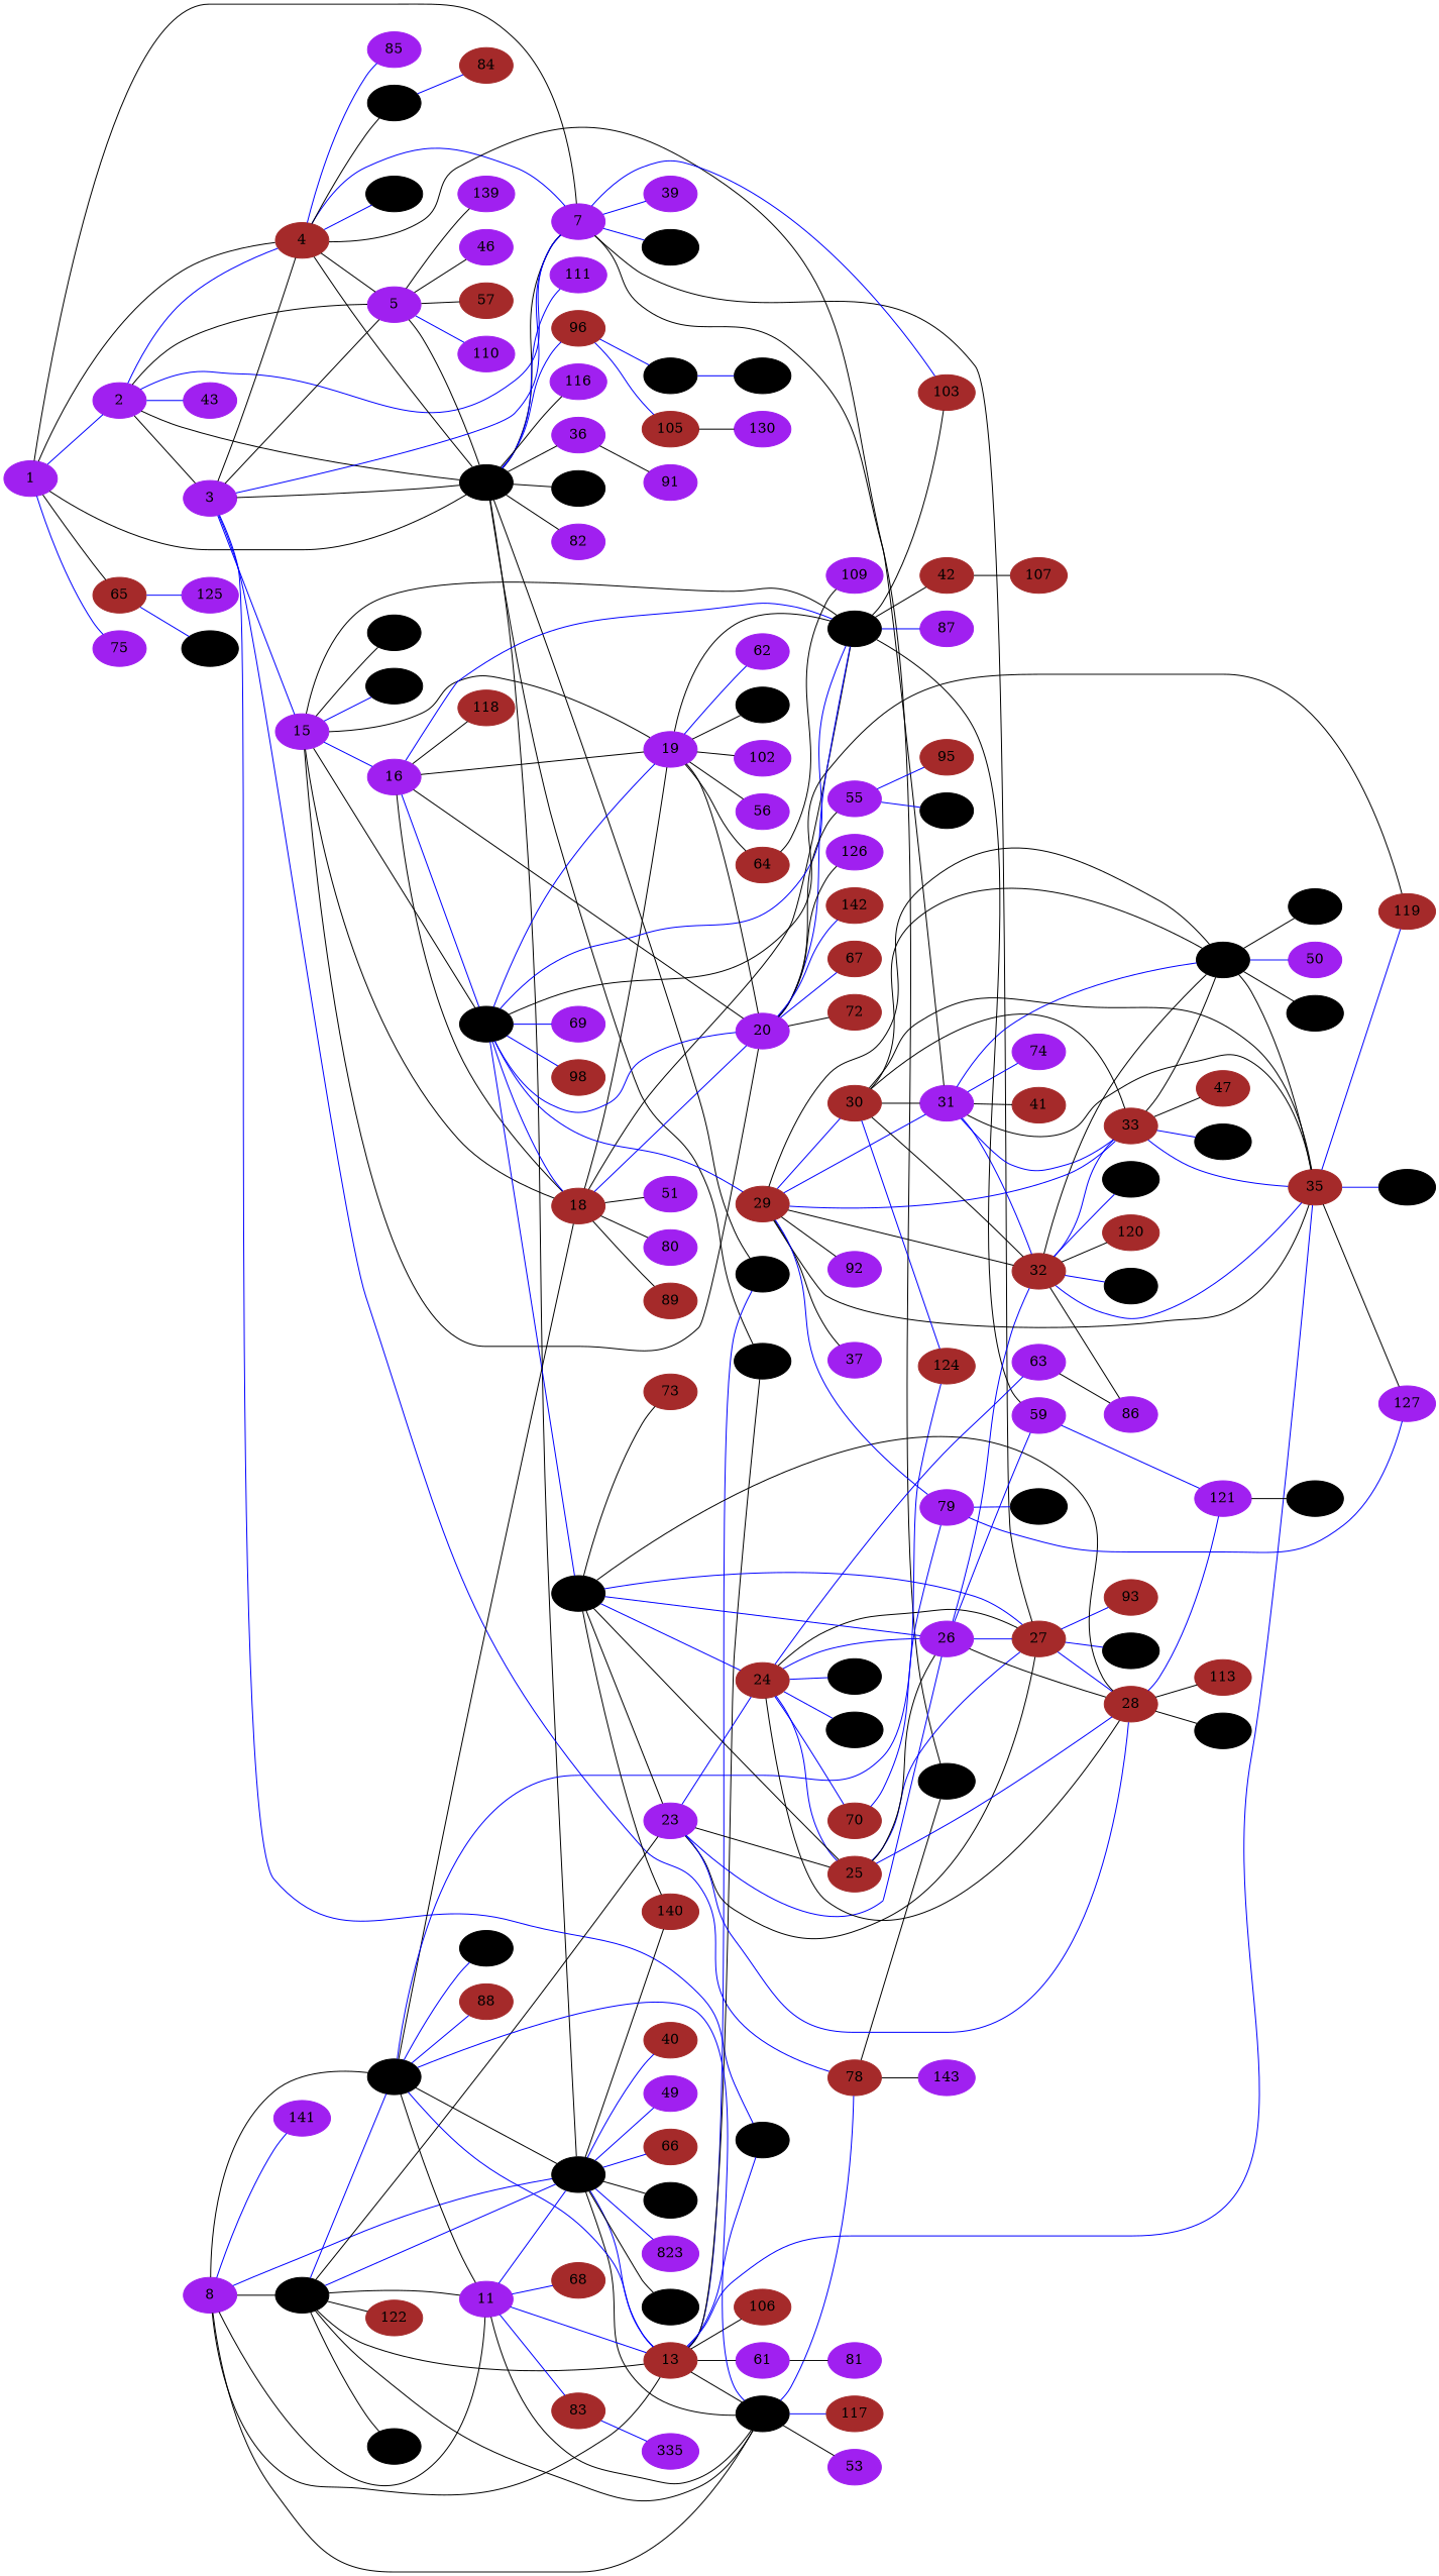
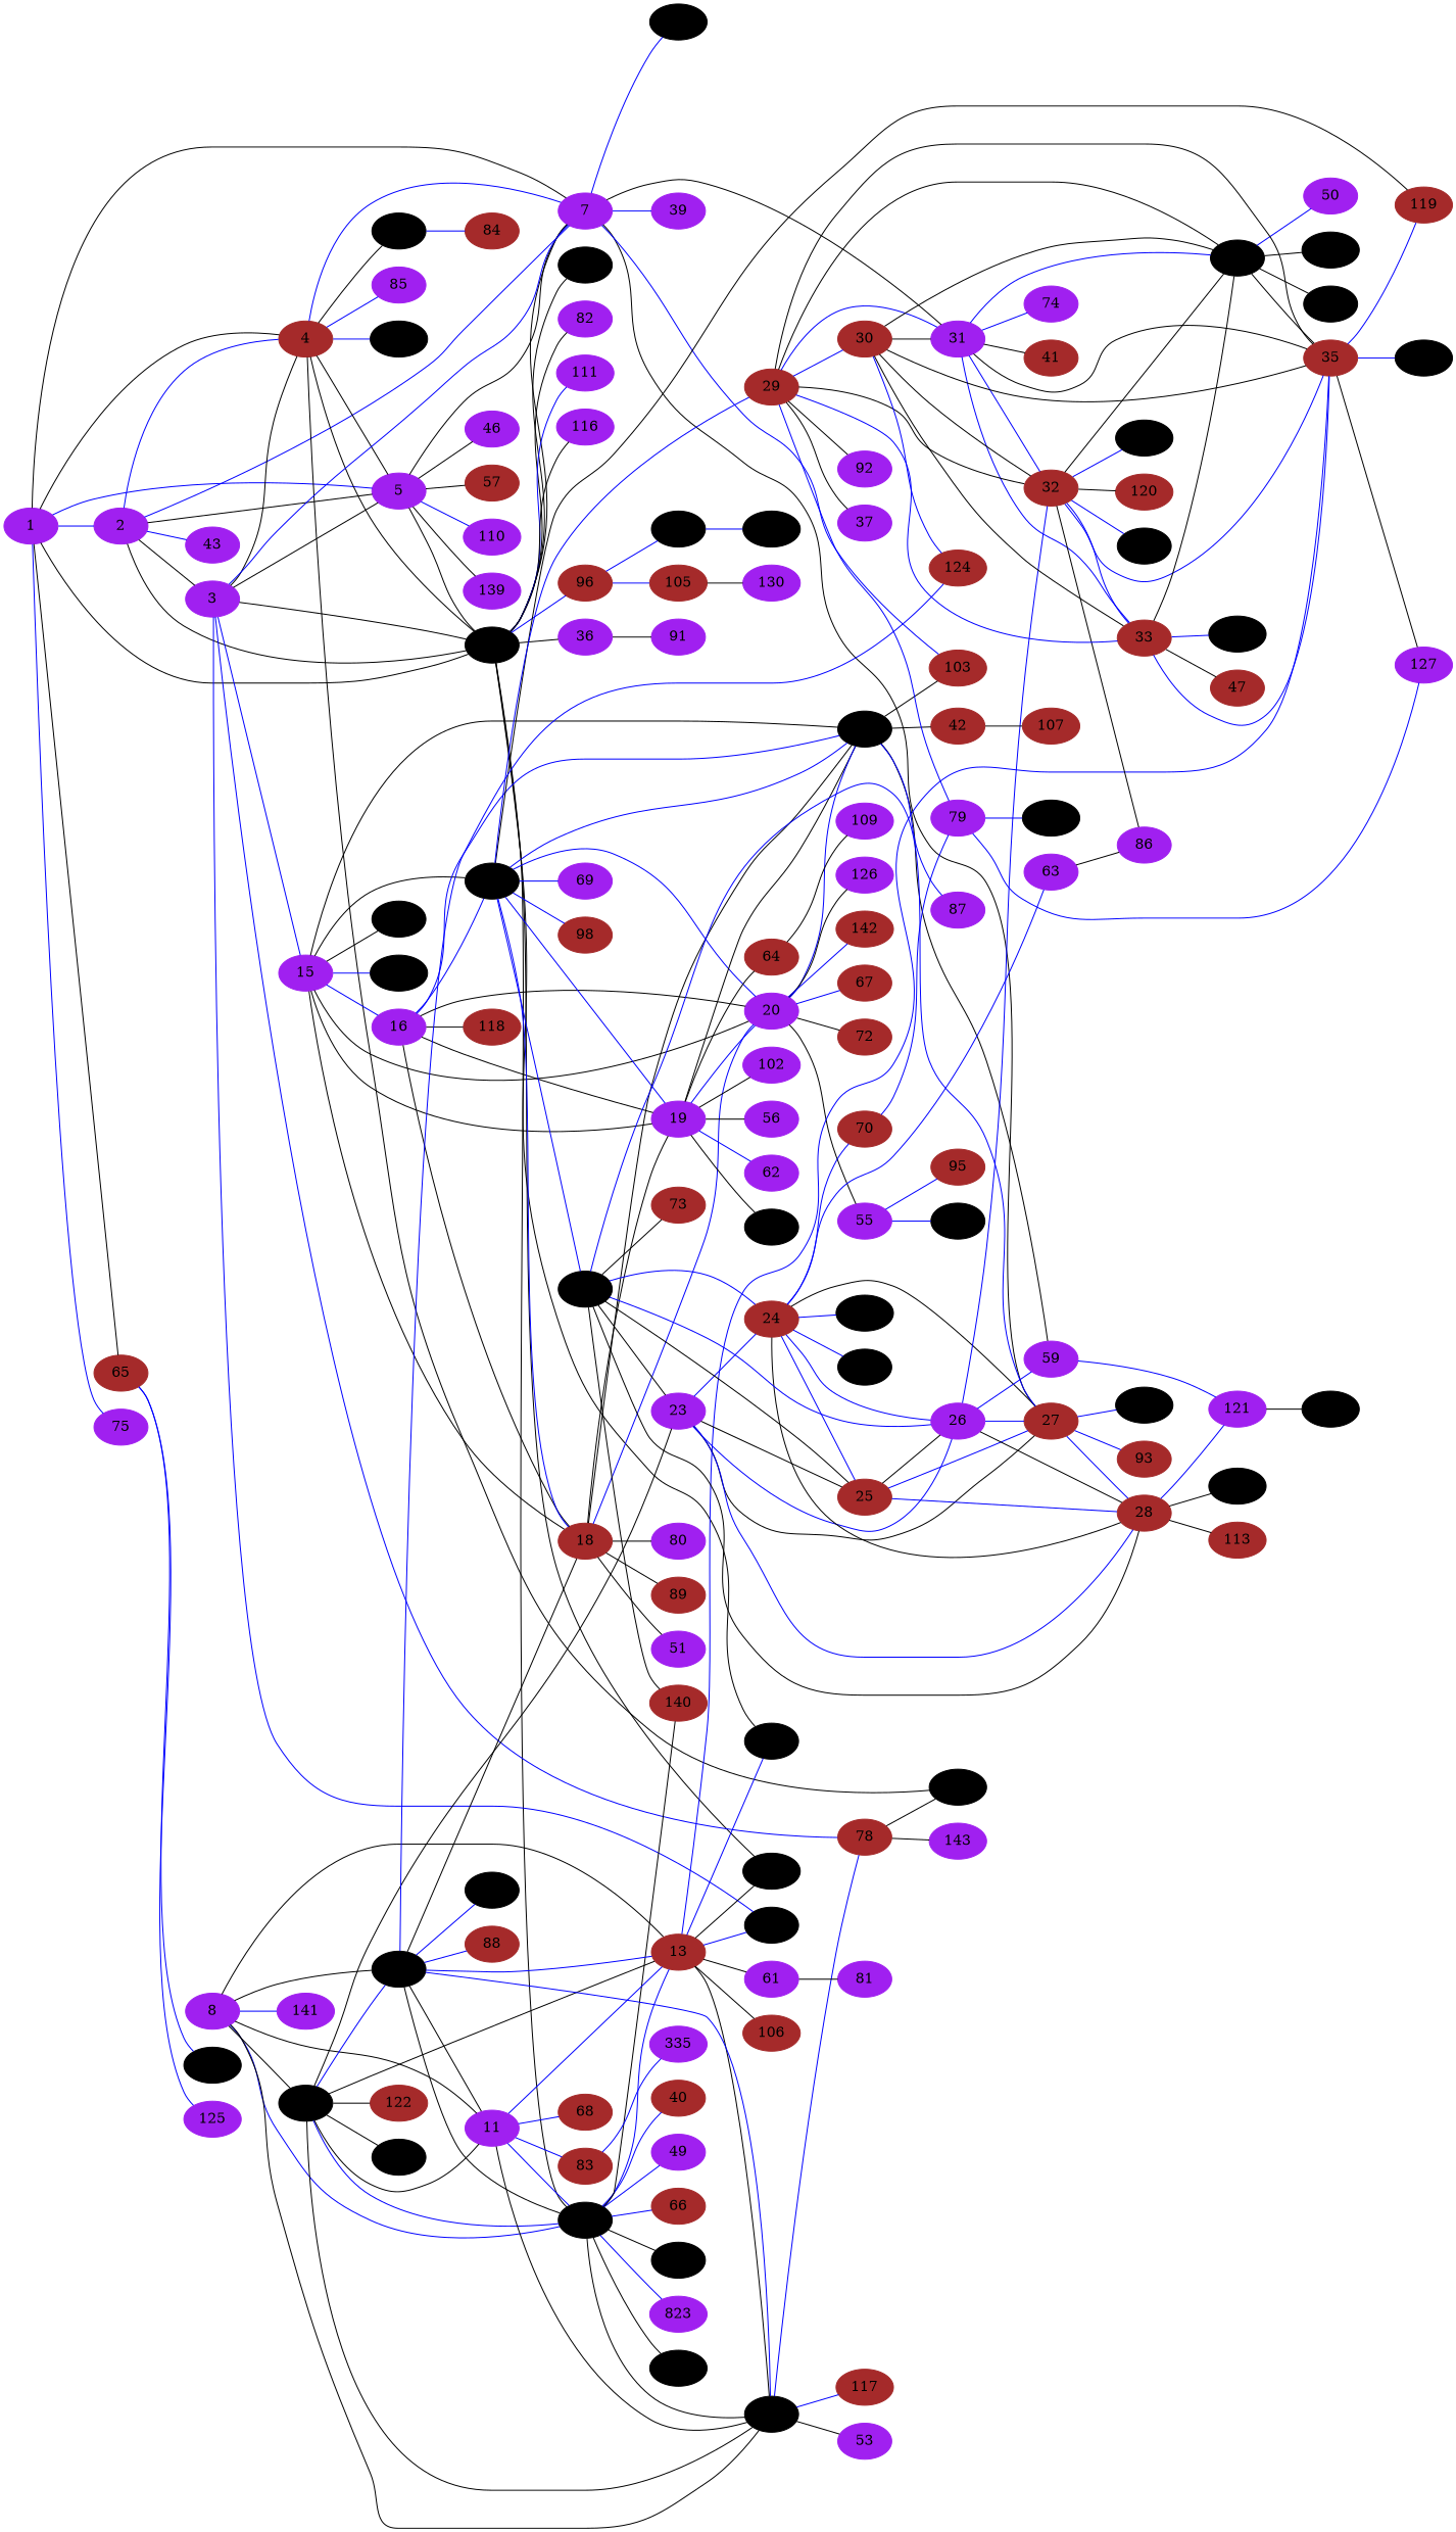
  graph {
    rankdir=LR
    node [color=purple style=filled]
    edge [color=black]
    1
    2
    4 [color=brown]
    5
    6 [color=black]
    7
    65 [color=brown]
    75
    3
    43
    15
    54 [color=black]
    78 [color=brown]
    58 [color=black]
    85
    104 [color=black]
    115 [color=black]
    46
    57 [color=brown]
    110
    139
    12 [color=black]
    36
    38 [color=black]
    77 [color=black]
    82
    96 [color=brown]
    111
    116
    134 [color=black]
    27 [color=brown]
    31
    39
    103 [color=brown]
    108 [color=black]
    125
    138 [color=black]
    18 [color=brown]
    16
    17 [color=black]
    19
    20
    21 [color=black]
    90 [color=black]
    137 [color=black]
    143
    84 [color=brown]
    13 [color=brown]
    14 [color=black]
    40 [color=brown]
    49
    66 [color=brown]
    94 [color=black]
    n54 [label=823]
    140 [color=brown]
    144 [color=black]
    91
    99 [color=black]
    105 [color=brown]
    28 [color=brown]
    93 [color=brown]
    101 [color=black]
    35 [color=brown]
    32 [color=brown]
    33 [color=brown]
    34 [color=black]
    41 [color=brown]
    74
    8
    9 [color=black]
    10 [color=black]
    11
    141
    23
    44 [color=black]
    122 [color=brown]
    76 [color=black]
    88 [color=brown]
    124 [color=brown]
    68 [color=brown]
    83 [color=brown]
    61
    106 [color=brown]
    53
    117 [color=brown]
    24 [color=brown]
    25 [color=brown]
    26
    51
    80
    89 [color=brown]
    n92 [label=335]
    119 [color=brown]
    127
    145 [color=black]
    81
    118 [color=brown]
    22 [color=black]
    29 [color=brown]
    69
    98 [color=brown]
    56
    62
    64 [color=brown]
    97 [color=black]
    102
    55
    67 [color=brown]
    72 [color=brown]
    126
    142 [color=brown]
    42 [color=brown]
    59
    87
    73 [color=brown]
    30 [color=brown]
    37
    79
    92
    109
    71 [color=black]
    95 [color=brown]
    107 [color=brown]
    121
    45 [color=black]
    63
    70 [color=brown]
    136 [color=black]
    113 [color=brown]
    128 [color=black]
    86
    60 [color=black]
    112 [color=black]
    120 [color=brown]
    129 [color=black]
    47 [color=brown]
    114 [color=black]
    48 [color=black]
    50
    133 [color=black]
    132 [color=black]
    131 [color=black]
    130
    1 -- 2 [color=blue]
    1 -- 4
+   1 -- 5 [color=blue]
    1 -- 6
    1 -- 7
    1 -- 65
    1 -- 75 [color=blue]
    2 -- 4 [color=blue]
    2 -- 5
    2 -- 6
    2 -- 7 [color=blue]
    2 -- 3
    2 -- 43 [color=blue]
    4 -- 5
    4 -- 6
    4 -- 7 [color=blue]
    4 -- 58
    4 -- 85 [color=blue]
    4 -- 104
    4 -- 115 [color=blue]
    5 -- 6
+   5 -- 7
    5 -- 46
    5 -- 57
    5 -- 110 [color=blue]
    5 -- 139
    6 -- 7
    6 -- 12
    6 -- 36
    6 -- 38
    6 -- 77
    6 -- 82
    6 -- 96 [color=blue]
    6 -- 111 [color=blue]
    6 -- 116
    6 -- 134
    7 -- 27
    7 -- 31
    7 -- 39 [color=blue]
    7 -- 103 [color=blue]
    7 -- 108 [color=blue]
    65 -- 125 [color=blue]
    65 -- 138 [color=blue]
    3 -- 4
    3 -- 5
    3 -- 6
    3 -- 7 [color=blue]
    3 -- 15 [color=blue]
    3 -- 54 [color=blue]
    3 -- 78 [color=blue]
    15 -- 18
    15 -- 16 [color=blue]
    15 -- 17
    15 -- 19
    15 -- 20
    15 -- 21
    15 -- 90
    15 -- 137 [color=blue]
    78 -- 104
    78 -- 143
    58 -- 84 [color=blue]
    12 -- 13 [color=blue]
    12 -- 14
    12 -- 40 [color=blue]
    12 -- 49 [color=blue]
    12 -- 66 [color=blue]
    12 -- 94
    12 -- n54 [color=blue]
    12 -- 140
    12 -- 144
    36 -- 91
    96 -- 99 [color=blue]
    96 -- 105 [color=blue]
    27 -- 28 [color=blue]
    27 -- 93 [color=blue]
    27 -- 101 [color=blue]
    31 -- 35
    31 -- 32 [color=blue]
    31 -- 33 [color=blue]
    31 -- 34 [color=blue]
    31 -- 41
    31 -- 74 [color=blue]
    18 -- 19
    18 -- 20 [color=blue]
    18 -- 21
    18 -- 51
    18 -- 80
    18 -- 89
    16 -- 18
    16 -- 17 [color=blue]
    16 -- 19
    16 -- 20
    16 -- 21 [color=blue]
    16 -- 118
    17 -- 18 [color=blue]
    17 -- 19 [color=blue]
    17 -- 20 [color=blue]
    17 -- 21 [color=blue]
    17 -- 119
    17 -- 22 [color=blue]
    17 -- 29 [color=blue]
    17 -- 69 [color=blue]
    17 -- 98 [color=blue]
-   19 -- 20
+   19 -- 20 [color=blue]
    19 -- 21
    19 -- 56
    19 -- 62 [color=blue]
    19 -- 64
    19 -- 97
    19 -- 102
    20 -- 21 [color=blue]
    20 -- 55
    20 -- 67 [color=blue]
    20 -- 72
    20 -- 126
    20 -- 142 [color=blue]
    21 -- 103
    21 -- 42
    21 -- 59
    21 -- 87 [color=blue]
    13 -- 54 [color=blue]
    13 -- 38 [color=blue]
    13 -- 134
    13 -- 14
    13 -- 35 [color=blue]
    13 -- 61
    13 -- 106
    14 -- 78 [color=blue]
    14 -- 53
    14 -- 117 [color=blue]
    99 -- 131 [color=blue]
    105 -- 130
    28 -- 121 [color=blue]
    28 -- 113
    28 -- 128
    35 -- 119 [color=blue]
    35 -- 127
    35 -- 145 [color=blue]
    32 -- 35 [color=blue]
    32 -- 33 [color=blue]
    32 -- 34
    32 -- 86
    32 -- 60 [color=blue]
    32 -- 112 [color=blue]
    32 -- 120
    33 -- 35 [color=blue]
    33 -- 34
    33 -- 47
    33 -- 114 [color=blue]
    34 -- 35
    34 -- 48
    34 -- 50 [color=blue]
    34 -- 133
    8 -- 12 [color=blue]
    8 -- 13
    8 -- 14
    8 -- 9
    8 -- 10
    8 -- 11
    8 -- 141 [color=blue]
    9 -- 12 [color=blue]
    9 -- 13
    9 -- 14
    9 -- 10 [color=blue]
    9 -- 11
    9 -- 23
    9 -- 44
    9 -- 122
    10 -- 12
    10 -- 18
    10 -- 13 [color=blue]
    10 -- 14 [color=blue]
    10 -- 11
    10 -- 76 [color=blue]
    10 -- 88 [color=blue]
    10 -- 124 [color=blue]
    11 -- 12 [color=blue]
    11 -- 13 [color=blue]
    11 -- 14
    11 -- 68 [color=blue]
    11 -- 83 [color=blue]
    23 -- 27
    23 -- 28 [color=blue]
    23 -- 24 [color=blue]
    23 -- 25
    23 -- 26 [color=blue]
    83 -- n92 [color=blue]
    61 -- 81
    24 -- 27
    24 -- 28
    24 -- 25 [color=blue]
    24 -- 26 [color=blue]
    24 -- 45 [color=blue]
    24 -- 63 [color=blue]
    24 -- 70 [color=blue]
    24 -- 136 [color=blue]
    25 -- 27 [color=blue]
    25 -- 28 [color=blue]
    25 -- 26
    26 -- 27 [color=blue]
    26 -- 28
    26 -- 32 [color=blue]
    26 -- 59 [color=blue]
    22 -- 27 [color=blue]
    22 -- 140
    22 -- 28
    22 -- 23
    22 -- 24 [color=blue]
    22 -- 25
    22 -- 26 [color=blue]
    22 -- 73
    29 -- 31 [color=blue]
    29 -- 35
    29 -- 32
    29 -- 33 [color=blue]
    29 -- 34
    29 -- 30 [color=blue]
    29 -- 37
    29 -- 79 [color=blue]
    29 -- 92
    64 -- 109
    55 -- 71 [color=blue]
    55 -- 95 [color=blue]
    42 -- 107
    59 -- 121 [color=blue]
    30 -- 31
    30 -- 35
    30 -- 32
    30 -- 33
    30 -- 34
    30 -- 124 [color=blue]
    79 -- 127 [color=blue]
    79 -- 132 [color=blue]
    121 -- 129
    63 -- 86
    70 -- 79 [color=blue]
  }
